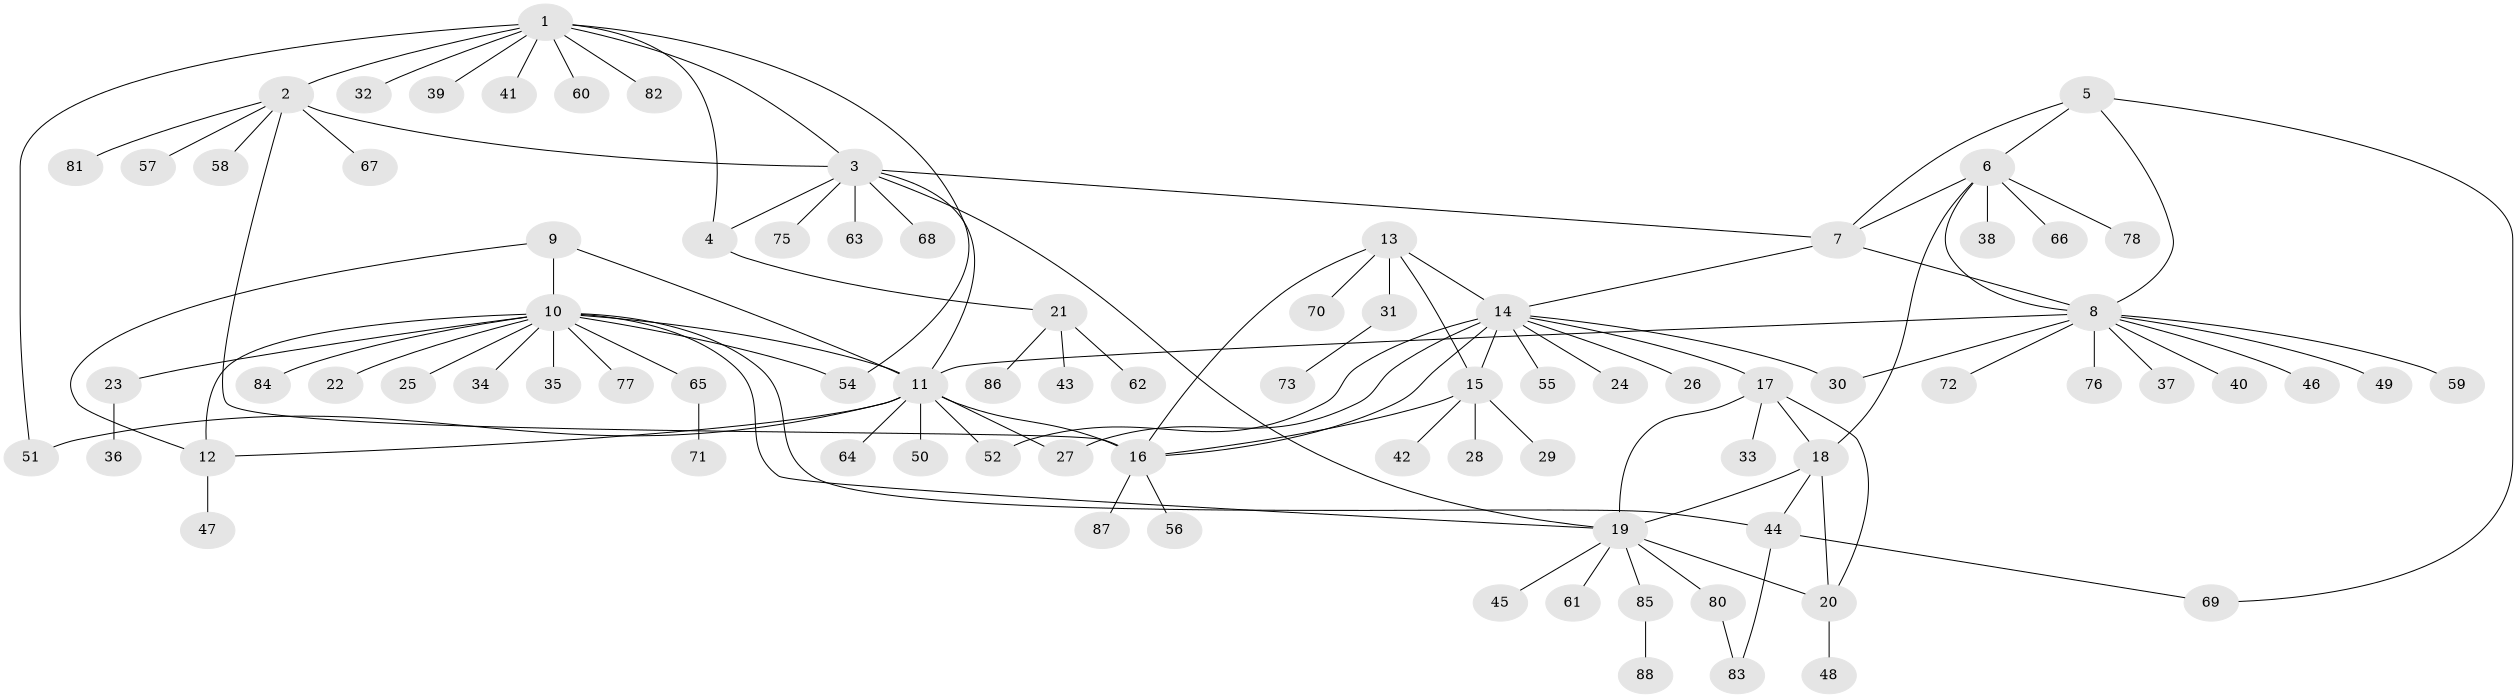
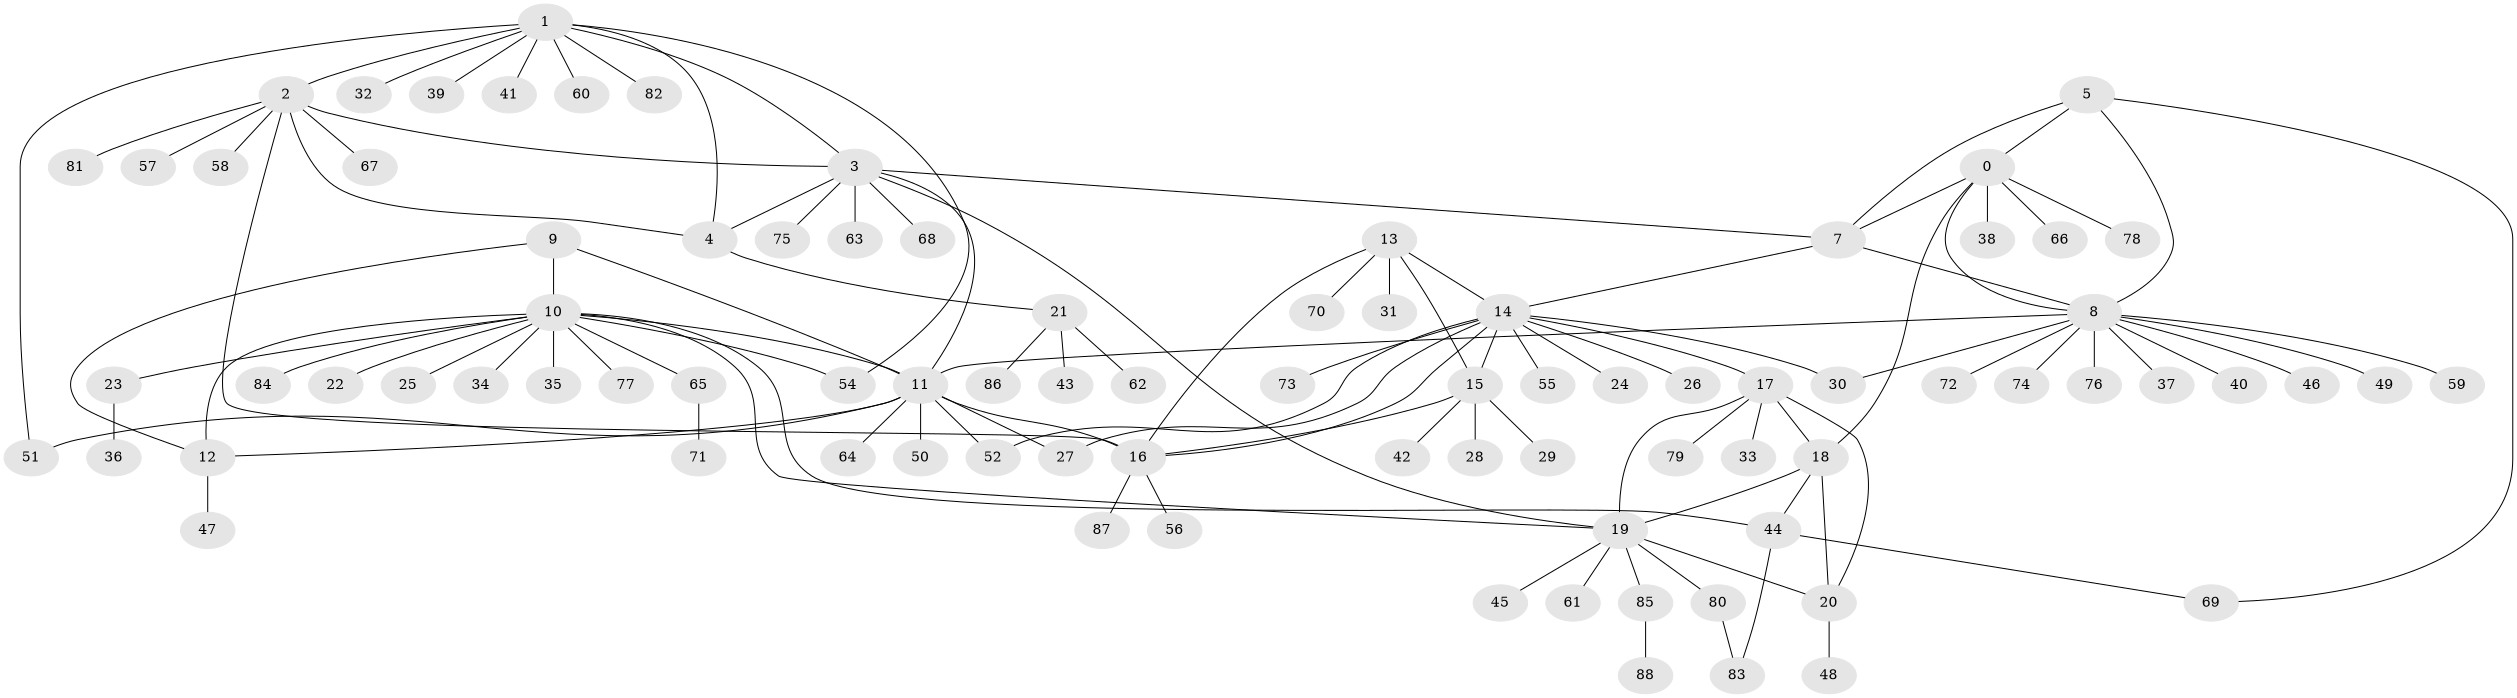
  graph {
    node [color=gray90 style=filled]
    1
    2
    3
    4
    32
    39
    41
    51
    54
    60
    82
    16
    57
    58
    67
    81
    7
    11
    19
    63
    68
    75
    21
    56
    87
    8
    14
    12
    27
    50
    52
    64
    20
    45
    61
    80
    85
    43
    62
    86
    5
-   6
+   6 [label=0]
    69
    18
    38
    66
    78
    30
    37
    40
    46
    49
    59
    72
+   74
    76
    44
    15
    17
    24
    26
    55
    73
    9
    10
    22
    23
    25
    34
    35
    65
    77
    84
    47
    36
    83
    71
    13
    31
    70
    28
    29
    42
    33
+   79
    48
    88
    1 -- 2
    1 -- 3
    1 -- 4
    1 -- 32
    1 -- 39
    1 -- 41
    1 -- 51
    1 -- 54
    1 -- 60
    1 -- 82
    2 -- 3
+   2 -- 4
    2 -- 16
    2 -- 57
    2 -- 58
    2 -- 67
    2 -- 81
    3 -- 4
    3 -- 7
    3 -- 11
    3 -- 19
    3 -- 63
    3 -- 68
    3 -- 75
    4 -- 21
    16 -- 56
    16 -- 87
    7 -- 8
    7 -- 14
    11 -- 51
    11 -- 16
    11 -- 12
    11 -- 27
    11 -- 50
    11 -- 52
    11 -- 64
    19 -- 20
    19 -- 45
    19 -- 61
    19 -- 80
    19 -- 85
    21 -- 43
    21 -- 62
    21 -- 86
    8 -- 11
    8 -- 30
    8 -- 37
    8 -- 40
    8 -- 46
    8 -- 49
    8 -- 59
    8 -- 72
+   8 -- 74
    8 -- 76
    14 -- 16
    14 -- 27
    14 -- 52
    14 -- 30
    14 -- 15
    14 -- 17
    14 -- 24
    14 -- 26
    14 -- 55
-   31 -- 73
+   14 -- 73
    12 -- 47
    20 -- 48
    80 -- 83
    85 -- 88
    5 -- 7
    5 -- 8
    5 -- 6
    5 -- 69
    6 -- 7
    6 -- 8
    6 -- 18
    6 -- 38
    6 -- 66
    6 -- 78
    18 -- 19
    18 -- 20
    18 -- 44
    44 -- 69
    44 -- 83
    15 -- 16
    15 -- 28
    15 -- 29
    15 -- 42
    17 -- 19
    17 -- 20
    17 -- 18
    17 -- 33
+   17 -- 79
    9 -- 11
    9 -- 12
    9 -- 10
    10 -- 54
    10 -- 11
    10 -- 19
    10 -- 12
    10 -- 44
    10 -- 22
    10 -- 23
    10 -- 25
    10 -- 34
    10 -- 35
    10 -- 65
    10 -- 77
    10 -- 84
    23 -- 36
    65 -- 71
    13 -- 16
    13 -- 14
    13 -- 15
    13 -- 31
    13 -- 70
  }
